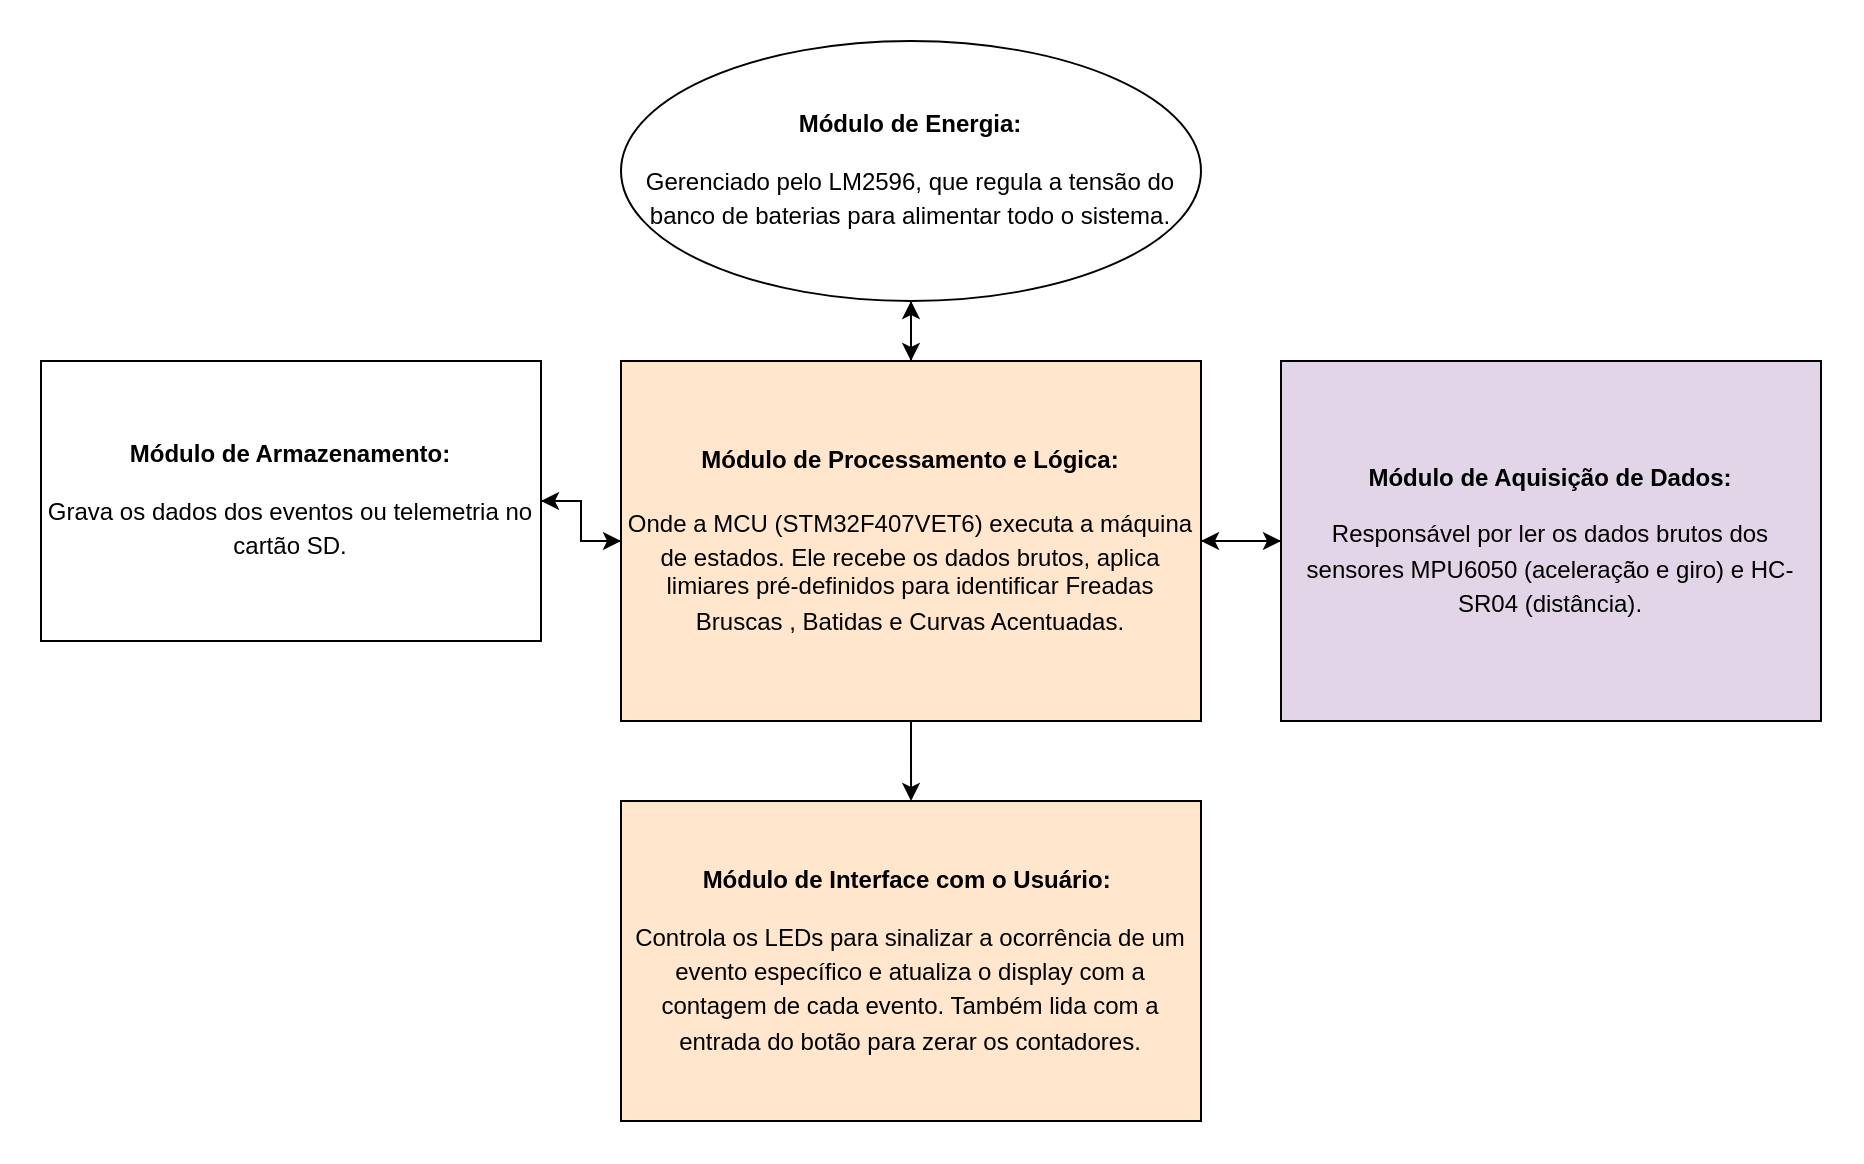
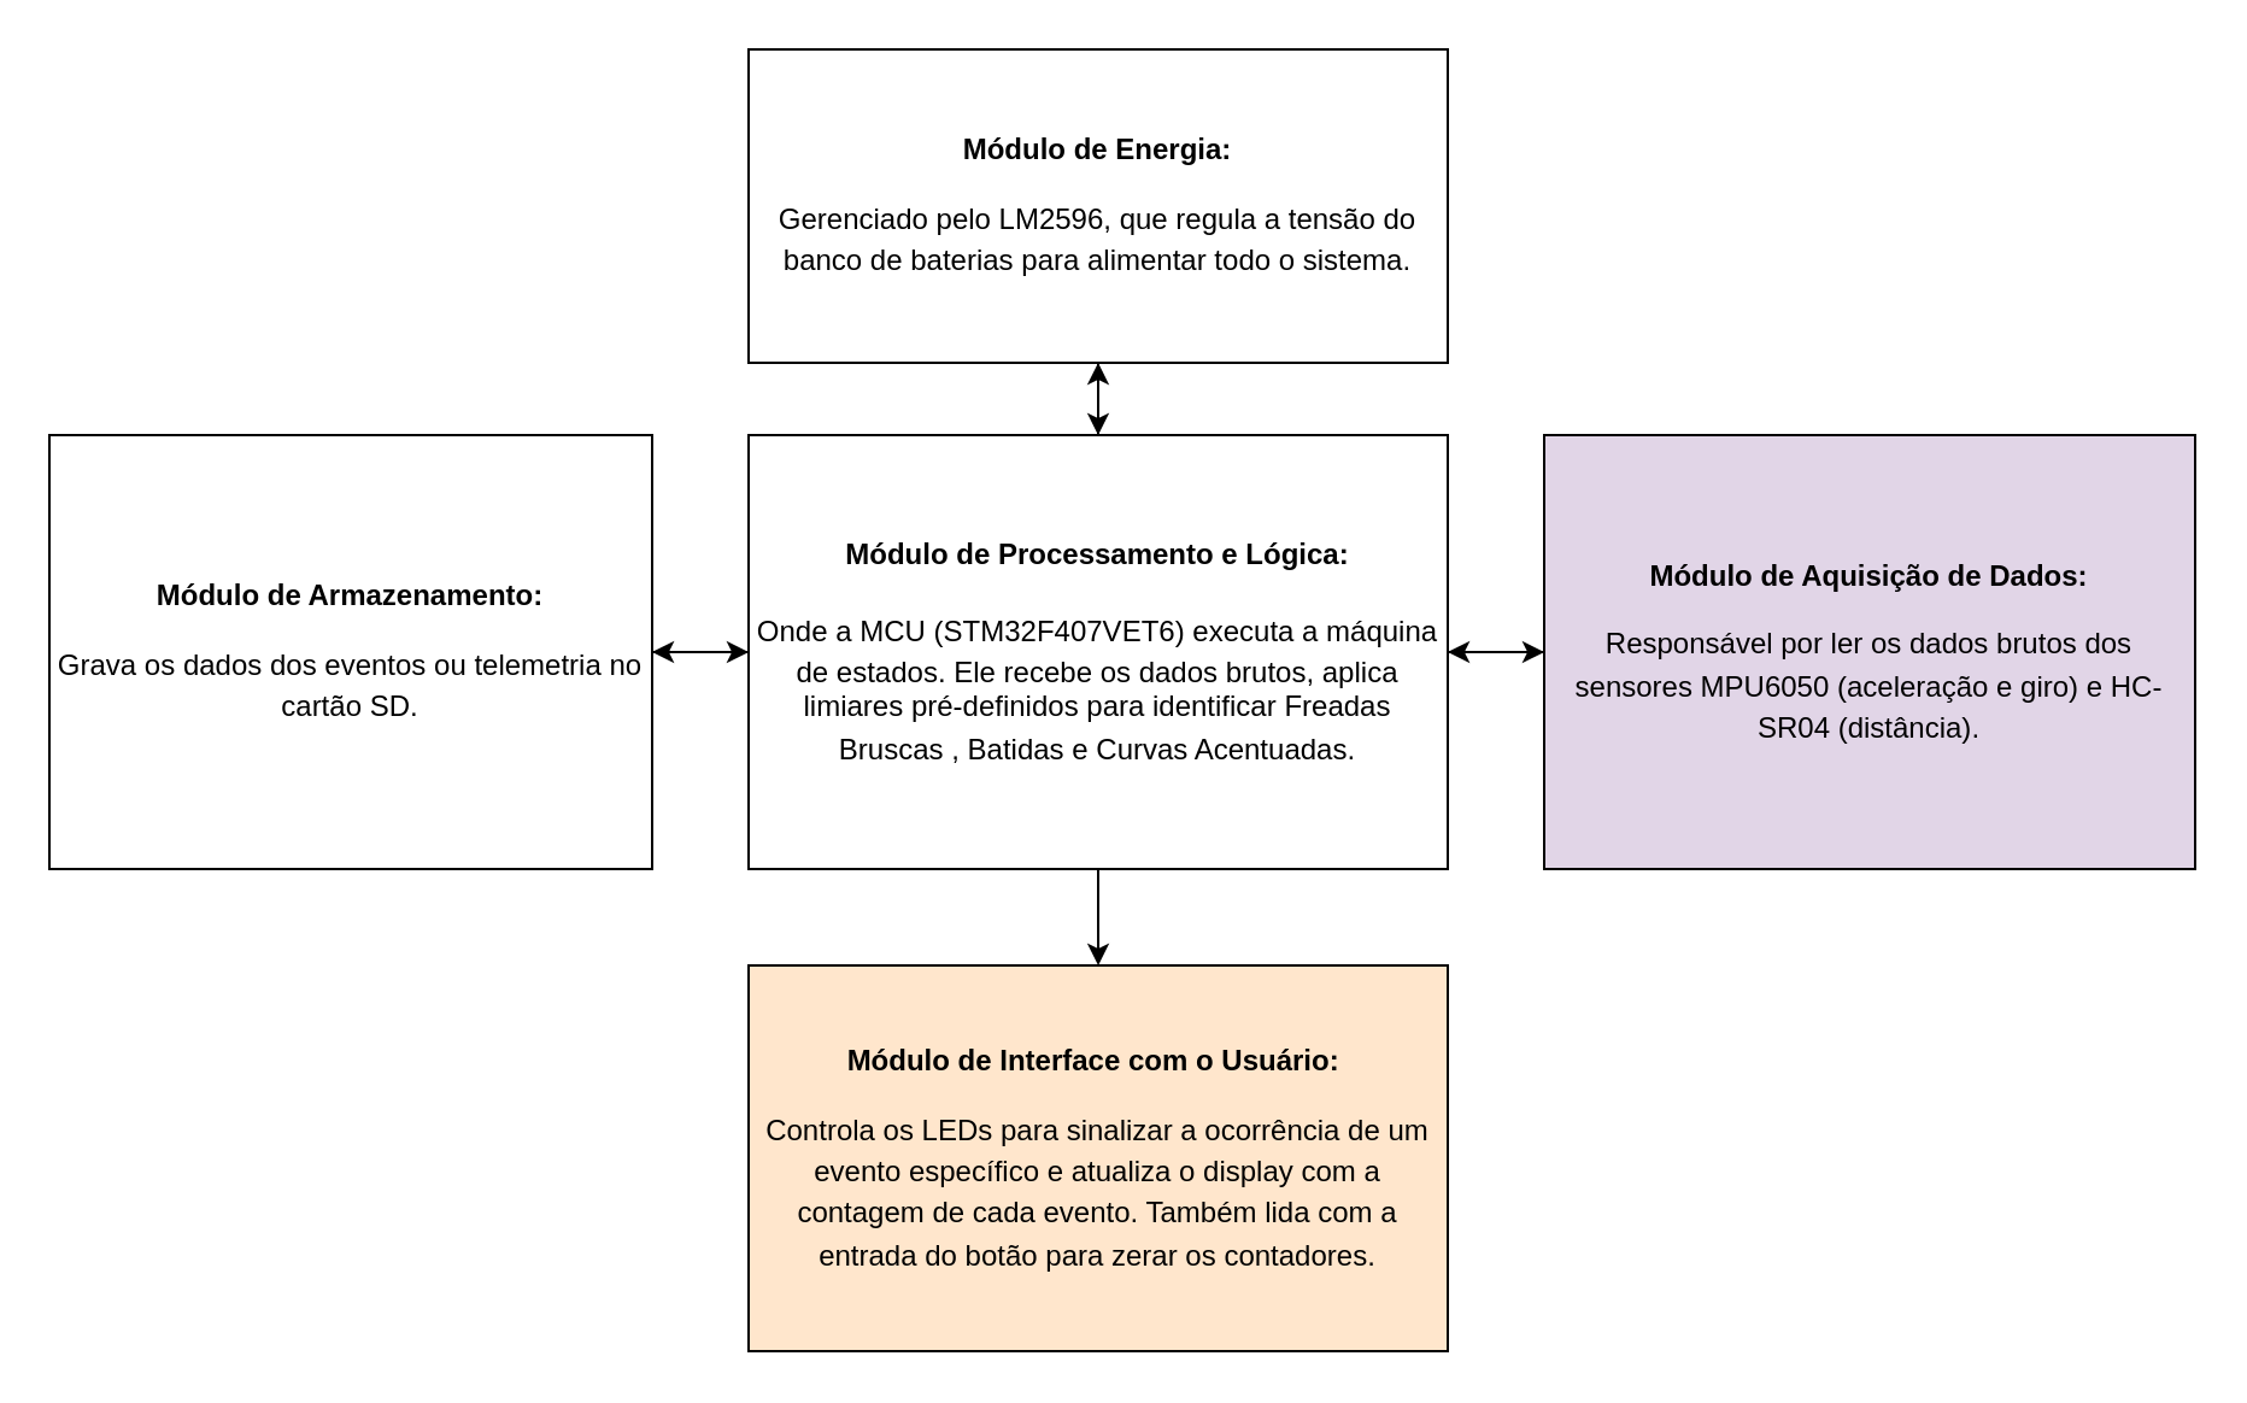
  <mxCell id="0" />
  <mxCell id="1" parent="0" />
  <mxCell id="2" style="edgeStyle=orthogonalEdgeStyle;rounded=0;hachureGap=4;orthogonalLoop=1;jettySize=auto;html=1;exitX=0.5;exitY=1;exitDx=0;exitDy=0;fontFamily=Architects Daughter;fontSource=https%3A%2F%2Ffonts.googleapis.com%2Fcss%3Ffamily%3DArchitects%2BDaughter;" edge="1" parent="1" source="5"><mxGeometry relative="1" as="geometry"><mxPoint x="455.038" y="400" as="targetPoint" /></mxGeometry></mxCell>
  <mxCell id="3" style="edgeStyle=orthogonalEdgeStyle;rounded=0;hachureGap=4;orthogonalLoop=1;jettySize=auto;html=1;exitX=0;exitY=0.5;exitDx=0;exitDy=0;entryX=1;entryY=0.5;entryDx=0;entryDy=0;fontFamily=Architects Daughter;fontSource=https%3A%2F%2Ffonts.googleapis.com%2Fcss%3Ffamily%3DArchitects%2BDaughter;" edge="1" parent="1" source="5" target="11"><mxGeometry relative="1" as="geometry" /></mxCell>
  <mxCell id="4" style="edgeStyle=orthogonalEdgeStyle;rounded=0;hachureGap=4;orthogonalLoop=1;jettySize=auto;html=1;exitX=0.5;exitY=0;exitDx=0;exitDy=0;entryX=0.5;entryY=1;entryDx=0;entryDy=0;fontFamily=Architects Daughter;fontSource=https%3A%2F%2Ffonts.googleapis.com%2Fcss%3Ffamily%3DArchitects%2BDaughter;" edge="1" parent="1" source="5" target="13"><mxGeometry relative="1" as="geometry" /></mxCell>
- <mxCell id="5" value="&lt;div&gt;&lt;font face=&quot;Helvetica&quot;&gt;&lt;b&gt;Módulo de Processamento e Lógica:&lt;/b&gt;&lt;/font&gt;&lt;/div&gt;&lt;div&gt;&lt;font face=&quot;Helvetica&quot;&gt;&lt;span class=&quot;citation-206 citation-end-206&quot;&gt;&amp;nbsp;&lt;/span&gt;&lt;/font&gt;&lt;/div&gt;&lt;div&gt;&lt;font face=&quot;Helvetica&quot;&gt;&lt;span class=&quot;citation-206 citation-end-206&quot;&gt;Onde a MCU (&lt;/span&gt;&lt;/font&gt;&lt;font face=&quot;Helvetica&quot;&gt;STM32F407VET6&lt;/font&gt;&lt;font face=&quot;Helvetica&quot;&gt;&lt;span class=&quot;citation-206 citation-end-206&quot;&gt;) &lt;sup data-turn-source-index=&quot;23&quot; class=&quot;superscript&quot;&gt;&lt;/sup&gt;&lt;/span&gt;&lt;span class=&quot;citation-205 citation-end-205&quot;&gt;executa a máquina de estados&lt;sup data-turn-source-index=&quot;24&quot; class=&quot;superscript&quot;&gt;&lt;/sup&gt;&lt;/span&gt;. &lt;span class=&quot;citation-204 citation-end-204&quot;&gt;Ele recebe os dados brutos, aplica limiares pré-definidos para identificar Freadas Bruscas &lt;sup data-turn-source-index=&quot;25&quot; class=&quot;superscript&quot;&gt;&lt;/sup&gt;&lt;/span&gt;&lt;span class=&quot;citation-203 citation-end-203&quot;&gt;, Batidas &lt;sup data-turn-source-index=&quot;26&quot; class=&quot;superscript&quot;&gt;&lt;/sup&gt;&lt;/span&gt;&lt;span class=&quot;citation-202 citation-end-202&quot;&gt;e Curvas Acentuadas&lt;sup data-turn-source-index=&quot;27&quot; class=&quot;superscript&quot;&gt;&lt;/sup&gt;&lt;/span&gt;.&lt;/font&gt;&lt;font face=&quot;Helvetica&quot;&gt;&lt;/font&gt;&lt;/div&gt;" style="rounded=0;whiteSpace=wrap;html=1;hachureGap=4;fontFamily=Architects Daughter;fontSource=https%3A%2F%2Ffonts.googleapis.com%2Fcss%3Ffamily%3DArchitects%2BDaughter;shadow=0;fillColor=#ffe6cc;" vertex="1" parent="1"><mxGeometry x="310" y="180" width="290" height="180" as="geometry" /></mxCell>
+ <mxCell id="5" value="&lt;div&gt;&lt;font face=&quot;Helvetica&quot;&gt;&lt;b&gt;Módulo de Processamento e Lógica:&lt;/b&gt;&lt;/font&gt;&lt;/div&gt;&lt;div&gt;&lt;font face=&quot;Helvetica&quot;&gt;&lt;span class=&quot;citation-206 citation-end-206&quot;&gt;&amp;nbsp;&lt;/span&gt;&lt;/font&gt;&lt;/div&gt;&lt;div&gt;&lt;font face=&quot;Helvetica&quot;&gt;&lt;span class=&quot;citation-206 citation-end-206&quot;&gt;Onde a MCU (&lt;/span&gt;&lt;/font&gt;&lt;font face=&quot;Helvetica&quot;&gt;STM32F407VET6&lt;/font&gt;&lt;font face=&quot;Helvetica&quot;&gt;&lt;span class=&quot;citation-206 citation-end-206&quot;&gt;) &lt;sup data-turn-source-index=&quot;23&quot; class=&quot;superscript&quot;&gt;&lt;/sup&gt;&lt;/span&gt;&lt;span class=&quot;citation-205 citation-end-205&quot;&gt;executa a máquina de estados&lt;sup data-turn-source-index=&quot;24&quot; class=&quot;superscript&quot;&gt;&lt;/sup&gt;&lt;/span&gt;. &lt;span class=&quot;citation-204 citation-end-204&quot;&gt;Ele recebe os dados brutos, aplica limiares pré-definidos para identificar Freadas Bruscas &lt;sup data-turn-source-index=&quot;25&quot; class=&quot;superscript&quot;&gt;&lt;/sup&gt;&lt;/span&gt;&lt;span class=&quot;citation-203 citation-end-203&quot;&gt;, Batidas &lt;sup data-turn-source-index=&quot;26&quot; class=&quot;superscript&quot;&gt;&lt;/sup&gt;&lt;/span&gt;&lt;span class=&quot;citation-202 citation-end-202&quot;&gt;e Curvas Acentuadas&lt;sup data-turn-source-index=&quot;27&quot; class=&quot;superscript&quot;&gt;&lt;/sup&gt;&lt;/span&gt;.&lt;/font&gt;&lt;font face=&quot;Helvetica&quot;&gt;&lt;/font&gt;&lt;/div&gt;" style="rounded=0;whiteSpace=wrap;html=1;hachureGap=4;fontFamily=Architects Daughter;fontSource=https%3A%2F%2Ffonts.googleapis.com%2Fcss%3Ffamily%3DArchitects%2BDaughter;shadow=0;" vertex="1" parent="1"><mxGeometry x="310" y="180" width="290" height="180" as="geometry" /></mxCell>
  <mxCell id="6" style="edgeStyle=orthogonalEdgeStyle;rounded=0;hachureGap=4;orthogonalLoop=1;jettySize=auto;html=1;entryX=1;entryY=0.5;entryDx=0;entryDy=0;fontFamily=Architects Daughter;fontSource=https%3A%2F%2Ffonts.googleapis.com%2Fcss%3Ffamily%3DArchitects%2BDaughter;" edge="1" parent="1" source="7" target="5"><mxGeometry relative="1" as="geometry" /></mxCell>
  <mxCell id="7" value="&lt;font face=&quot;Helvetica&quot;&gt;&lt;b&gt;Módulo de Aquisição de Dados:&lt;/b&gt;&lt;/font&gt;&lt;div&gt;&lt;font face=&quot;Helvetica&quot;&gt;&lt;span class=&quot;citation-208 citation-end-208&quot;&gt;&lt;br&gt;&lt;/span&gt;&lt;/font&gt;&lt;/div&gt;&lt;div&gt;&lt;font face=&quot;Helvetica&quot;&gt;&lt;span class=&quot;citation-208 citation-end-208&quot;&gt; Responsável por ler os dados brutos dos sensores MPU6050 (aceleração e giro) &lt;sup data-turn-source-index=&quot;21&quot; class=&quot;superscript&quot;&gt;&lt;/sup&gt;&lt;/span&gt;&lt;span class=&quot;citation-207 citation-end-207&quot;&gt;e HC-SR04 (distância)&lt;sup data-turn-source-index=&quot;22&quot; class=&quot;superscript&quot;&gt;&lt;/sup&gt;&lt;/span&gt;.&lt;/font&gt;&lt;/div&gt;" style="rounded=0;whiteSpace=wrap;html=1;hachureGap=4;fontFamily=Architects Daughter;fontSource=https%3A%2F%2Ffonts.googleapis.com%2Fcss%3Ffamily%3DArchitects%2BDaughter;fillColor=#e1d5e7;" vertex="1" parent="1"><mxGeometry x="640" y="180" width="270" height="180" as="geometry" /></mxCell>
  <mxCell id="8" style="edgeStyle=orthogonalEdgeStyle;rounded=0;hachureGap=4;orthogonalLoop=1;jettySize=auto;html=1;exitX=1;exitY=0.5;exitDx=0;exitDy=0;entryX=0;entryY=0.5;entryDx=0;entryDy=0;fontFamily=Architects Daughter;fontSource=https%3A%2F%2Ffonts.googleapis.com%2Fcss%3Ffamily%3DArchitects%2BDaughter;" edge="1" parent="1" source="5" target="7"><mxGeometry relative="1" as="geometry" /></mxCell>
  <mxCell id="9" value="&lt;font face=&quot;Helvetica&quot;&gt;&lt;b&gt;Módulo de Interface com o Usuário:&lt;/b&gt;&lt;span class=&quot;citation-201 citation-end-201&quot;&gt;&amp;nbsp;&lt;/span&gt;&lt;/font&gt;&lt;div&gt;&lt;font face=&quot;Helvetica&quot;&gt;&lt;span class=&quot;citation-201 citation-end-201&quot;&gt;&lt;br&gt;&lt;/span&gt;&lt;/font&gt;&lt;/div&gt;&lt;div&gt;&lt;font face=&quot;Helvetica&quot;&gt;&lt;span class=&quot;citation-201 citation-end-201&quot;&gt;Controla os LEDs para sinalizar a ocorrência de um evento específico &lt;sup data-turn-source-index=&quot;28&quot; class=&quot;superscript&quot;&gt;&lt;/sup&gt;&lt;/span&gt;&lt;span class=&quot;citation-200 citation-end-200&quot;&gt;e atualiza o display com a contagem de cada evento&lt;sup data-turn-source-index=&quot;29&quot; class=&quot;superscript&quot;&gt;&lt;/sup&gt;&lt;/span&gt;. &lt;span class=&quot;citation-199 citation-end-199&quot;&gt;Também lida com a entrada do botão para zerar os contadores&lt;sup data-turn-source-index=&quot;30&quot; class=&quot;superscript&quot;&gt;&lt;/sup&gt;&lt;/span&gt;.&lt;/font&gt;&lt;/div&gt;" style="rounded=0;whiteSpace=wrap;html=1;hachureGap=4;fontFamily=Architects Daughter;fontSource=https%3A%2F%2Ffonts.googleapis.com%2Fcss%3Ffamily%3DArchitects%2BDaughter;fillColor=#ffe6cc;" vertex="1" parent="1"><mxGeometry x="310" y="400" width="290" height="160" as="geometry" /></mxCell>
  <mxCell id="10" style="edgeStyle=orthogonalEdgeStyle;rounded=0;hachureGap=4;orthogonalLoop=1;jettySize=auto;html=1;fontFamily=Architects Daughter;fontSource=https%3A%2F%2Ffonts.googleapis.com%2Fcss%3Ffamily%3DArchitects%2BDaughter;" edge="1" parent="1" source="11" target="5"><mxGeometry relative="1" as="geometry" /></mxCell>
- <mxCell id="11" value="&lt;font face=&quot;Helvetica&quot;&gt;&lt;b&gt;Módulo de Armazenamento:&lt;/b&gt;&lt;/font&gt;&lt;div&gt;&lt;font face=&quot;Helvetica&quot;&gt;&lt;span class=&quot;citation-198 citation-end-198&quot;&gt;&lt;br&gt;&lt;/span&gt;&lt;/font&gt;&lt;/div&gt;&lt;div&gt;&lt;font face=&quot;Helvetica&quot;&gt;&lt;span class=&quot;citation-198 citation-end-198&quot;&gt; Grava os dados dos eventos ou telemetria no cartão SD&lt;sup data-turn-source-index=&quot;31&quot; class=&quot;superscript&quot;&gt;&lt;/sup&gt;&lt;/span&gt;.&lt;/font&gt;&lt;/div&gt;" style="rounded=0;whiteSpace=wrap;html=1;hachureGap=4;fontFamily=Architects Daughter;fontSource=https%3A%2F%2Ffonts.googleapis.com%2Fcss%3Ffamily%3DArchitects%2BDaughter;" vertex="1" parent="1"><mxGeometry x="20" y="180" width="250" height="140" as="geometry" /></mxCell>
+ <mxCell id="11" value="&lt;font face=&quot;Helvetica&quot;&gt;&lt;b&gt;Módulo de Armazenamento:&lt;/b&gt;&lt;/font&gt;&lt;div&gt;&lt;font face=&quot;Helvetica&quot;&gt;&lt;span class=&quot;citation-198 citation-end-198&quot;&gt;&lt;br&gt;&lt;/span&gt;&lt;/font&gt;&lt;/div&gt;&lt;div&gt;&lt;font face=&quot;Helvetica&quot;&gt;&lt;span class=&quot;citation-198 citation-end-198&quot;&gt; Grava os dados dos eventos ou telemetria no cartão SD&lt;sup data-turn-source-index=&quot;31&quot; class=&quot;superscript&quot;&gt;&lt;/sup&gt;&lt;/span&gt;.&lt;/font&gt;&lt;/div&gt;" style="rounded=0;whiteSpace=wrap;html=1;hachureGap=4;fontFamily=Architects Daughter;fontSource=https%3A%2F%2Ffonts.googleapis.com%2Fcss%3Ffamily%3DArchitects%2BDaughter;" vertex="1" parent="1"><mxGeometry x="20" y="180" width="250" height="180" as="geometry" /></mxCell>
  <mxCell id="12" style="edgeStyle=orthogonalEdgeStyle;rounded=0;hachureGap=4;orthogonalLoop=1;jettySize=auto;html=1;exitX=0.5;exitY=1;exitDx=0;exitDy=0;entryX=0.5;entryY=0;entryDx=0;entryDy=0;fontFamily=Architects Daughter;fontSource=https%3A%2F%2Ffonts.googleapis.com%2Fcss%3Ffamily%3DArchitects%2BDaughter;" edge="1" parent="1" source="13" target="5"><mxGeometry relative="1" as="geometry" /></mxCell>
- <mxCell id="13" value="&lt;font face=&quot;Helvetica&quot;&gt;&lt;b&gt;Módulo de Energia:&lt;/b&gt;&lt;/font&gt;&lt;div&gt;&lt;font face=&quot;Helvetica&quot;&gt;&lt;span class=&quot;citation-197 citation-end-197&quot;&gt;&lt;br&gt;&lt;/span&gt;&lt;/font&gt;&lt;/div&gt;&lt;div&gt;&lt;font face=&quot;Helvetica&quot;&gt;&lt;span class=&quot;citation-197 citation-end-197&quot;&gt; Gerenciado pelo LM2596, que regula a tensão do banco de baterias para alimentar todo o sistema&lt;sup data-turn-source-index=&quot;32&quot; class=&quot;superscript&quot;&gt;&lt;/sup&gt;&lt;/span&gt;.&lt;/font&gt;&lt;/div&gt;" style="ellipse;whiteSpace=wrap;html=1;hachureGap=4;fontFamily=Architects Daughter;fontSource=https%3A%2F%2Ffonts.googleapis.com%2Fcss%3Ffamily%3DArchitects%2BDaughter;" vertex="1" parent="1"><mxGeometry x="310" y="20" width="290" height="130" as="geometry" /></mxCell>
+ <mxCell id="13" value="&lt;font face=&quot;Helvetica&quot;&gt;&lt;b&gt;Módulo de Energia:&lt;/b&gt;&lt;/font&gt;&lt;div&gt;&lt;font face=&quot;Helvetica&quot;&gt;&lt;span class=&quot;citation-197 citation-end-197&quot;&gt;&lt;br&gt;&lt;/span&gt;&lt;/font&gt;&lt;/div&gt;&lt;div&gt;&lt;font face=&quot;Helvetica&quot;&gt;&lt;span class=&quot;citation-197 citation-end-197&quot;&gt; Gerenciado pelo LM2596, que regula a tensão do banco de baterias para alimentar todo o sistema&lt;sup data-turn-source-index=&quot;32&quot; class=&quot;superscript&quot;&gt;&lt;/sup&gt;&lt;/span&gt;.&lt;/font&gt;&lt;/div&gt;" style="rounded=0;whiteSpace=wrap;html=1;hachureGap=4;fontFamily=Architects Daughter;fontSource=https%3A%2F%2Ffonts.googleapis.com%2Fcss%3Ffamily%3DArchitects%2BDaughter;" vertex="1" parent="1"><mxGeometry x="310" y="20" width="290" height="130" as="geometry" /></mxCell>
